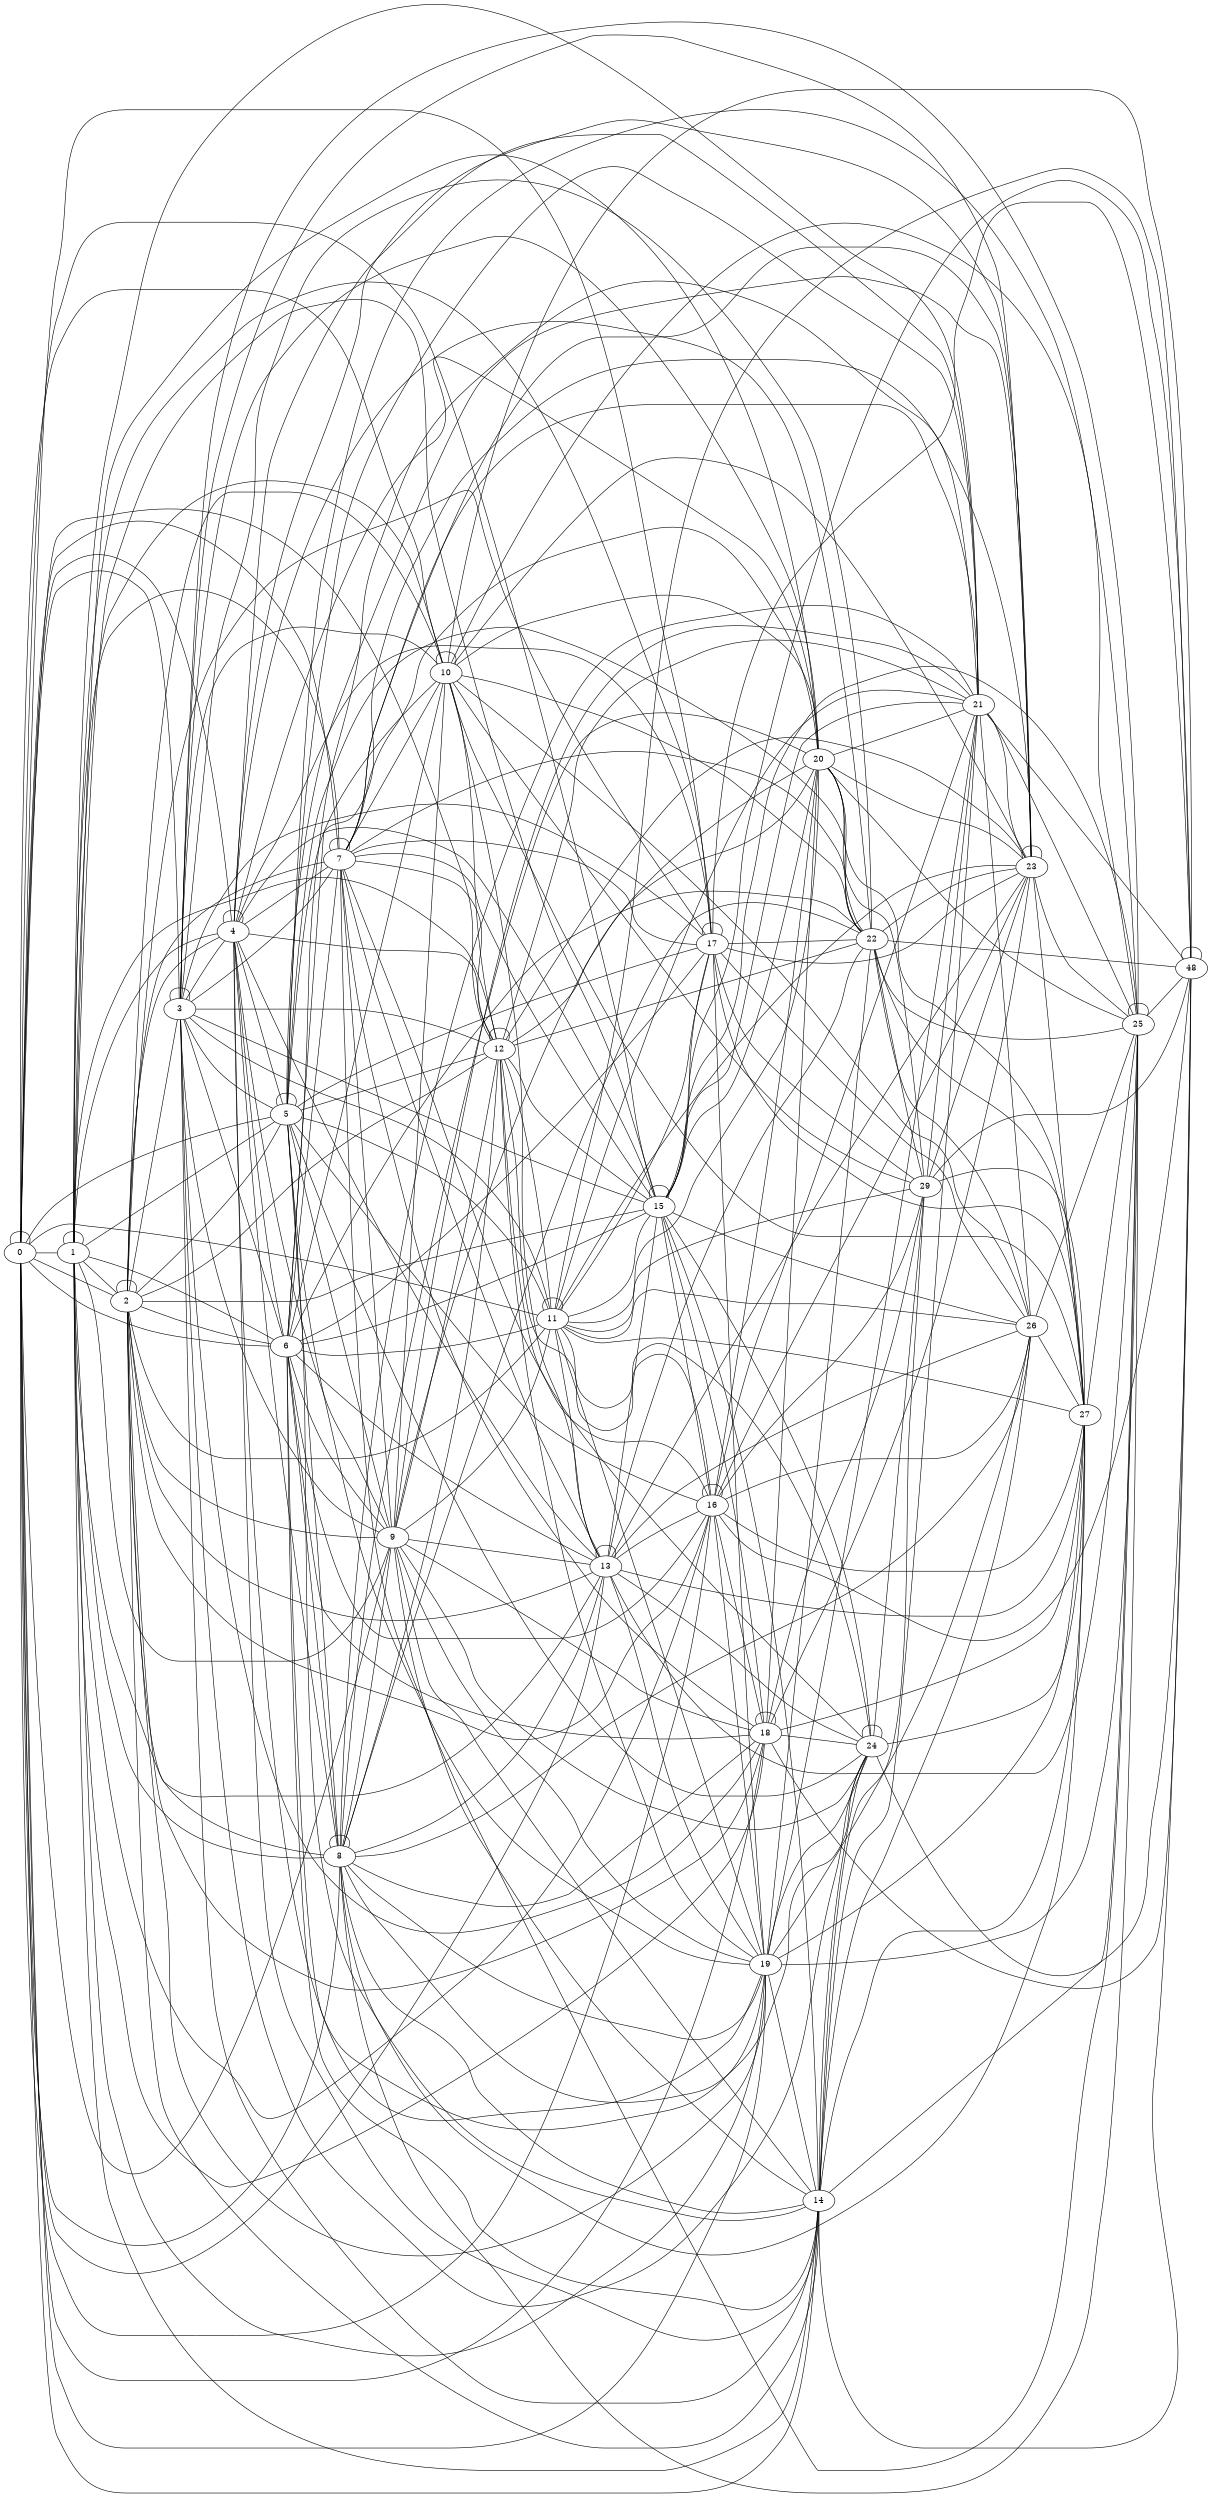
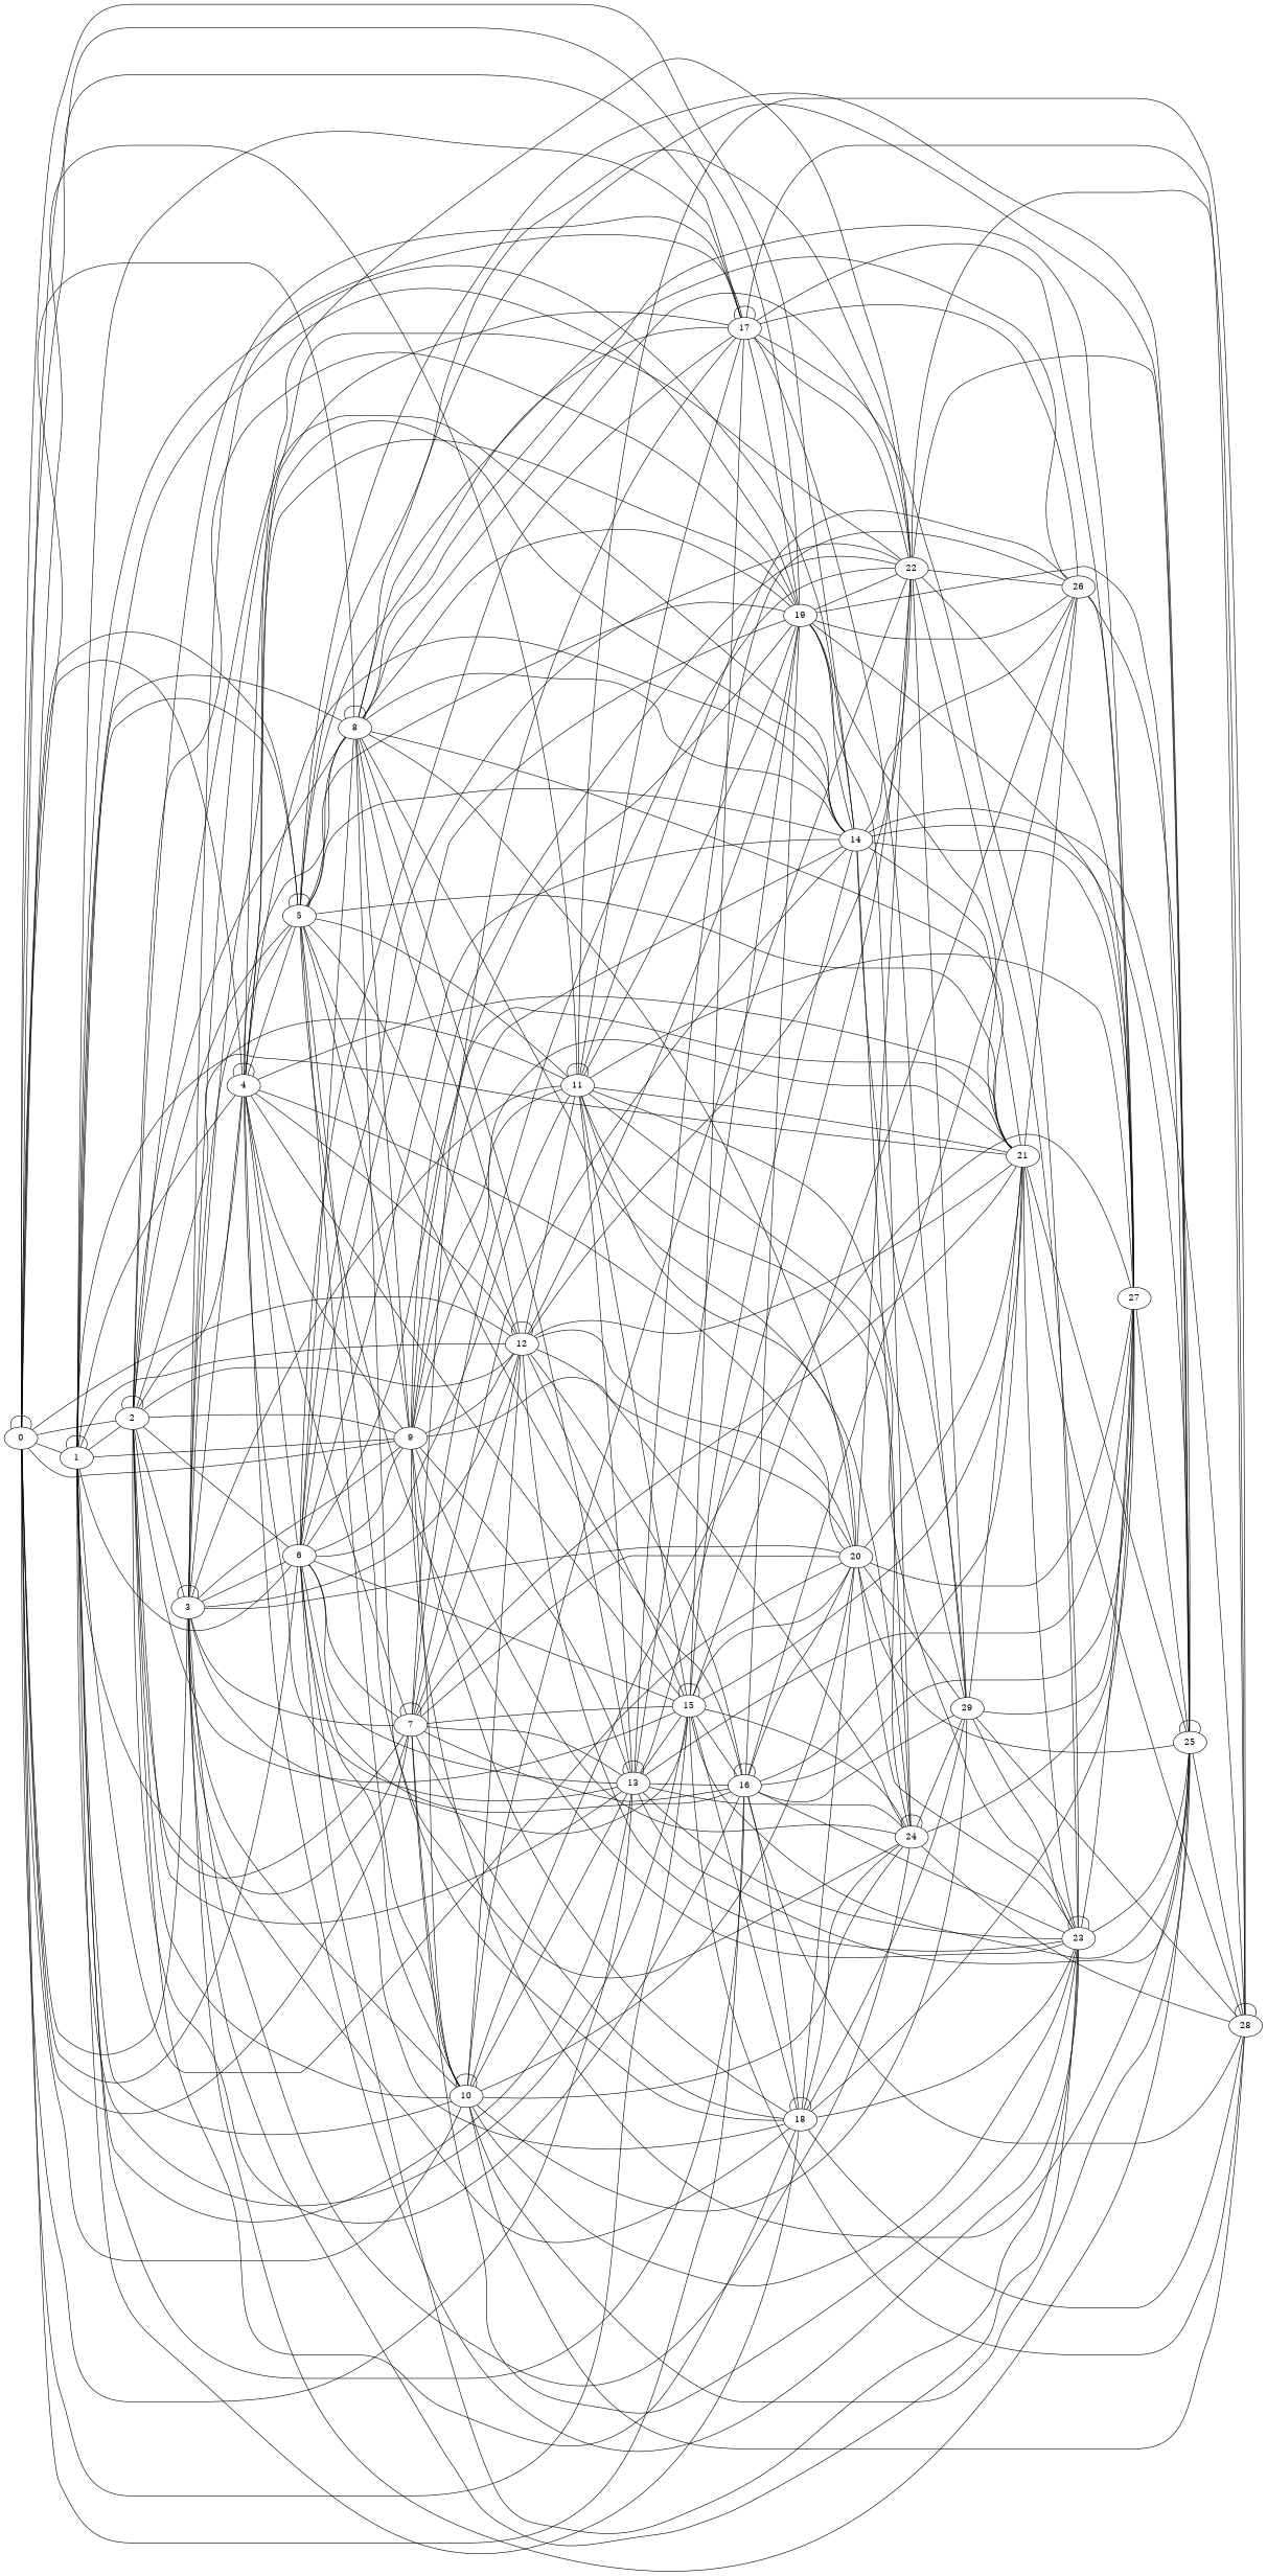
  strict graph {
    rankdir=LR
    0
    1
    2
    3
    4
    5
    6
    7
    8
    9
    10
    11
    12
    13
    14
    15
    16
    17
    18
    19
    20
    21
    22
    23
    24
    25
    26
    27
-   28 [label=48]
+   28
    29
    0 -- 0
    0 -- 1
    0 -- 2
    0 -- 3
    0 -- 4
    0 -- 5
    0 -- 6
    0 -- 7
    0 -- 8
    0 -- 9
    0 -- 10
    0 -- 11
    0 -- 12
    0 -- 13
    0 -- 14
    0 -- 15
    0 -- 16
    0 -- 17
-   0 -- 18
    0 -- 19
    1 -- 1
    1 -- 2
    1 -- 4
    1 -- 5
    1 -- 6
    1 -- 7
    1 -- 8
    1 -- 9
    1 -- 10
    1 -- 12
    1 -- 13
    1 -- 14
    1 -- 15
    1 -- 16
    1 -- 17
    1 -- 18
    1 -- 19
    1 -- 20
    1 -- 21
    2 -- 2
    2 -- 3
    2 -- 4
    2 -- 5
    2 -- 6
    2 -- 7
    2 -- 8
    2 -- 9
    2 -- 10
    2 -- 11
    2 -- 12
    2 -- 13
    2 -- 14
    2 -- 15
    2 -- 16
    2 -- 17
    2 -- 18
    2 -- 19
    3 -- 3
    3 -- 4
    3 -- 5
    3 -- 6
    3 -- 7
    3 -- 9
    3 -- 10
    3 -- 11
    3 -- 12
    3 -- 14
    3 -- 15
    3 -- 17
    3 -- 18
    3 -- 20
    3 -- 22
    3 -- 23
    3 -- 24
    3 -- 25
    4 -- 4
    4 -- 5
    4 -- 6
    4 -- 7
    4 -- 8
    4 -- 9
    4 -- 12
    4 -- 13
    4 -- 14
    4 -- 15
    4 -- 17
    4 -- 19
    4 -- 20
    4 -- 21
    4 -- 22
    4 -- 23
    5 -- 5
    5 -- 8
    5 -- 9
    5 -- 10
    5 -- 11
    5 -- 12
    5 -- 14
    5 -- 16
    5 -- 17
    5 -- 19
    5 -- 21
    5 -- 22
    5 -- 23
    5 -- 24
    5 -- 25
    6 -- 7
    6 -- 8
    6 -- 9
    6 -- 10
    6 -- 11
    6 -- 13
    6 -- 14
    6 -- 15
    6 -- 16
    6 -- 17
    6 -- 18
    6 -- 19
    6 -- 21
    6 -- 22
    6 -- 23
    7 -- 7
-   7 -- 9
+   22 -- 9
    7 -- 10
    7 -- 12
    7 -- 13
    7 -- 14
    7 -- 15
    7 -- 16
    7 -- 17
    7 -- 18
    7 -- 20
    7 -- 21
    7 -- 22
    7 -- 23
    8 -- 8
    8 -- 9
    8 -- 12
    8 -- 13
    8 -- 14
    8 -- 18
    8 -- 19
    8 -- 20
    8 -- 21
    8 -- 22
    8 -- 24
    8 -- 25
    8 -- 26
    8 -- 27
    9 -- 10
    9 -- 11
    9 -- 12
    9 -- 13
    9 -- 14
    9 -- 18
    9 -- 19
    9 -- 20
    9 -- 21
    9 -- 24
    9 -- 25
    10 -- 10
    10 -- 12
    10 -- 13
    10 -- 20
    10 -- 22
    10 -- 25
-   10 -- 26
+   10 -- 24
    10 -- 27
    10 -- 28
    10 -- 29
    11 -- 11
    11 -- 13
    11 -- 15
    11 -- 17
    11 -- 19
    11 -- 23
    11 -- 24
    11 -- 26
    11 -- 27
    11 -- 28
    11 -- 29
    12 -- 11
    12 -- 12
    12 -- 15
    12 -- 16
    12 -- 19
    12 -- 20
    12 -- 21
    12 -- 22
    12 -- 23
    12 -- 24
    13 -- 13
    13 -- 15
    13 -- 16
    13 -- 19
    13 -- 22
    13 -- 23
    13 -- 24
    13 -- 25
    13 -- 26
    13 -- 27
    14 -- 15
    14 -- 21
    14 -- 24
    14 -- 25
    14 -- 26
    14 -- 27
    14 -- 28
    14 -- 29
    15 -- 15
    15 -- 16
    15 -- 17
    15 -- 18
    15 -- 20
    15 -- 21
    15 -- 24
    15 -- 25
    15 -- 26
    15 -- 28
    16 -- 16
    16 -- 18
    16 -- 19
    16 -- 20
    16 -- 21
    16 -- 23
    16 -- 28
    16 -- 29
    17 -- 17
    17 -- 19
    17 -- 22
    17 -- 23
    17 -- 26
    17 -- 27
    17 -- 28
    17 -- 29
    18 -- 18
    18 -- 20
    18 -- 23
    18 -- 24
    18 -- 27
    18 -- 28
    18 -- 29
    19 -- 14
    19 -- 21
    19 -- 22
    19 -- 24
    19 -- 25
    19 -- 26
    19 -- 27
    20 -- 11
    20 -- 22
    20 -- 27
    20 -- 29
    21 -- 11
    21 -- 20
    21 -- 23
    21 -- 25
    21 -- 26
    21 -- 28
    22 -- 23
    22 -- 25
    22 -- 26
    22 -- 27
    22 -- 28
    22 -- 29
    23 -- 10
    23 -- 20
    23 -- 23
    23 -- 25
    23 -- 27
    23 -- 29
    24 -- 24
    24 -- 27
    24 -- 28
    24 -- 29
    25 -- 20
    25 -- 25
    25 -- 26
    25 -- 28
    26 -- 16
    26 -- 27
    27 -- 16
    27 -- 25
    28 -- 28
    28 -- 29
    29 -- 21
    29 -- 27
  }
